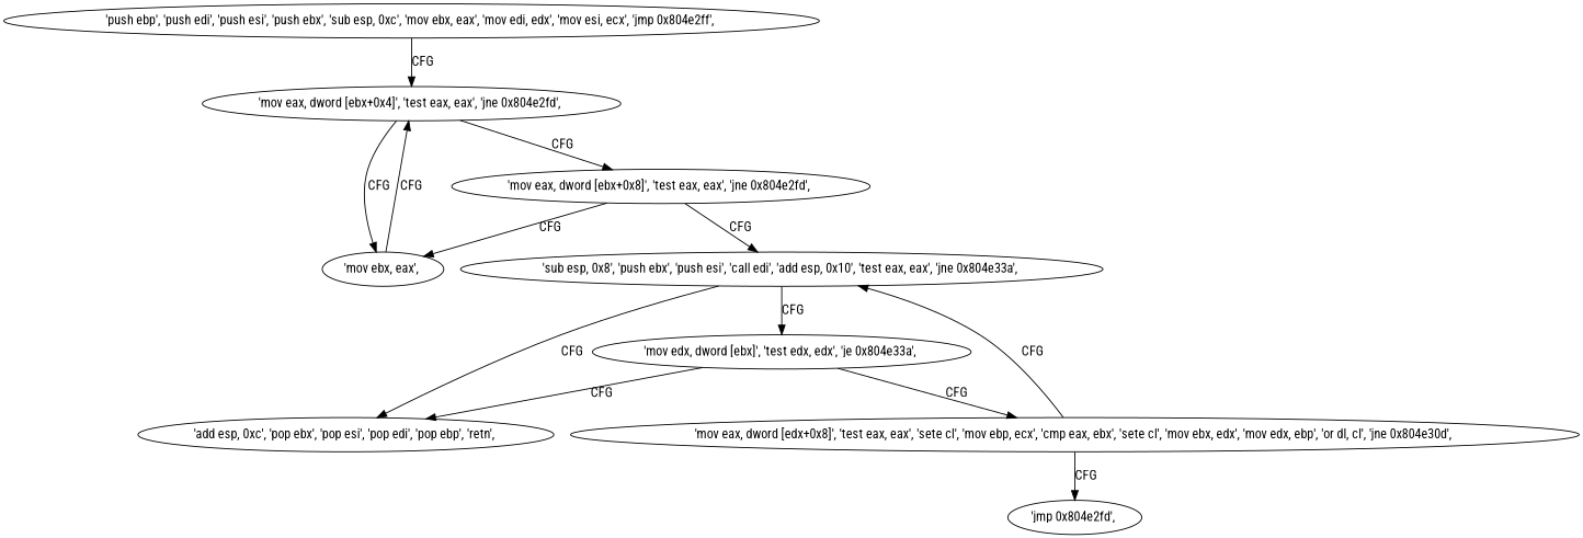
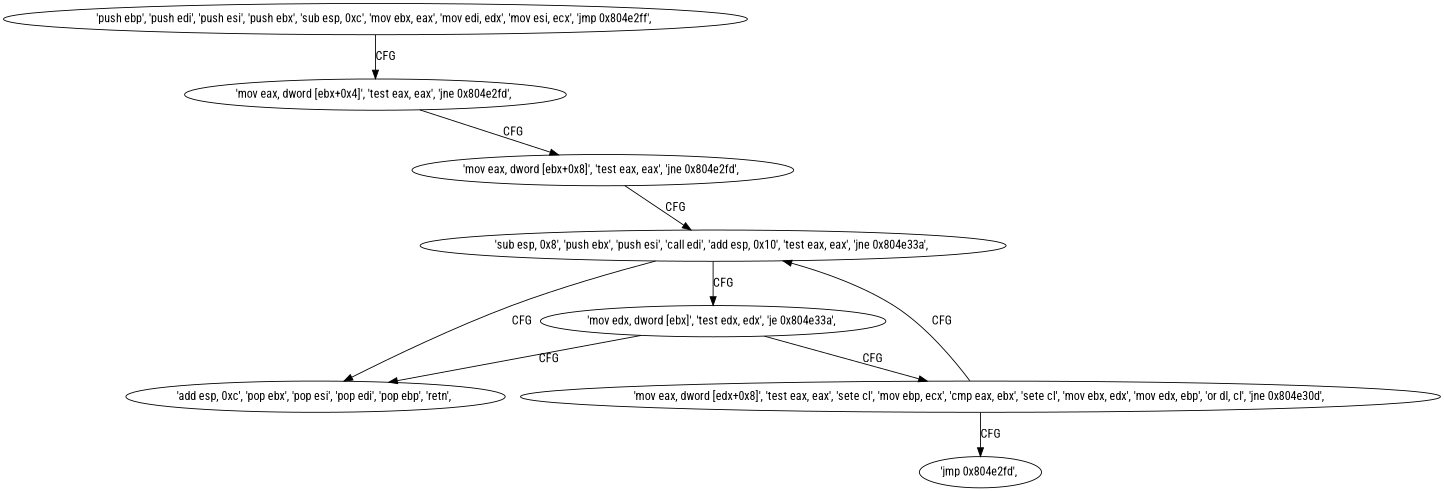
  digraph {
    fontname="Roboto Condensed"
    node [fontname="Roboto Condensed"]
    edge [fontname="Roboto Condensed"]
    n1 [label="'push ebp', 'push edi', 'push esi', 'push ebx', 'sub esp, 0xc', 'mov ebx, eax', 'mov edi, edx', 'mov esi, ecx', 'jmp 0x804e2ff', "]
    n2 [label="'mov eax, dword [ebx+0x4]', 'test eax, eax', 'jne 0x804e2fd', "]
-   n3 [label="'mov ebx, eax', "]
    n4 [label="'mov eax, dword [ebx+0x8]', 'test eax, eax', 'jne 0x804e2fd', "]
    n5 [label="'sub esp, 0x8', 'push ebx', 'push esi', 'call edi', 'add esp, 0x10', 'test eax, eax', 'jne 0x804e33a', "]
    n6 [label="'add esp, 0xc', 'pop ebx', 'pop esi', 'pop edi', 'pop ebp', 'retn', "]
    n7 [label="'mov edx, dword [ebx]', 'test edx, edx', 'je 0x804e33a', "]
    n8 [label="'mov eax, dword [edx+0x8]', 'test eax, eax', 'sete cl', 'mov ebp, ecx', 'cmp eax, ebx', 'sete cl', 'mov ebx, edx', 'mov edx, ebp', 'or dl, cl', 'jne 0x804e30d', "]
    n9 [label="'jmp 0x804e2fd', "]
    n1 -> n2 [label=CFG]
-   n2 -> n3 [label=CFG]
    n2 -> n4 [label=CFG]
-   n3 -> n2 [label=CFG]
-   n4 -> n3 [label=CFG]
    n4 -> n5 [label=CFG]
    n5 -> n6 [label=CFG]
    n5 -> n7 [label=CFG]
    n7 -> n6 [label=CFG]
    n7 -> n8 [label=CFG]
    n8 -> n5 [label=CFG]
    n8 -> n9 [label=CFG]
  }
